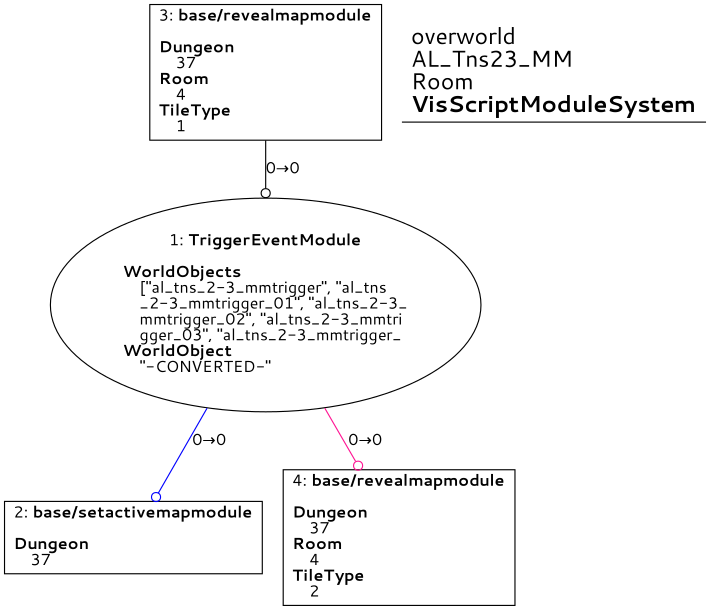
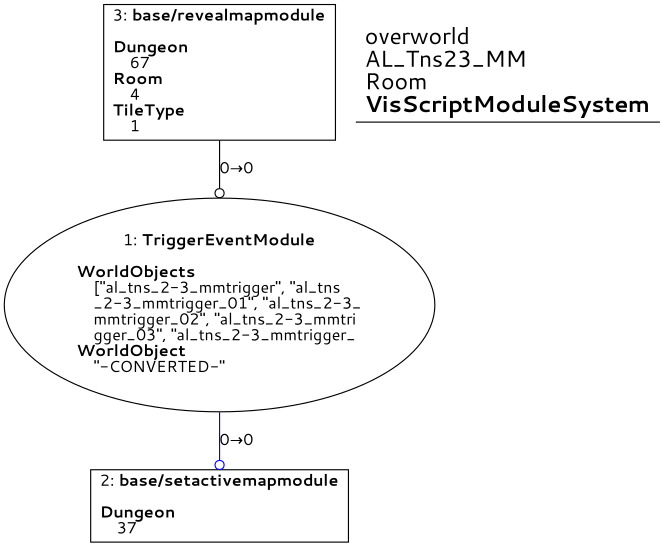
  digraph {
    fontname="Segoe UI"
    splines=spline
    node [fontname="Segoe UI" shape=box]
    edge [arrowhead=odot fontname="Segoe UI"]
    n1 [label=<1: <b>TriggerEventModule</b><br/><br/><b>WorldObjects</b><br align="left"/>    [&quot;al_tns_2-3_mmtrigger&quot;, &quot;al_tns<br align="left"/>    _2-3_mmtrigger_01&quot;, &quot;al_tns_2-3_<br align="left"/>    mmtrigger_02&quot;, &quot;al_tns_2-3_mmtri<br align="left"/>    gger_03&quot;, &quot;al_tns_2-3_mmtrigger_<br align="left"/><b>WorldObject</b><br align="left"/>    &quot;-CONVERTED-&quot;<br align="left"/>> shape=oval]
    n2 [label=<2: <b>base/setactivemapmodule</b><br/><br/><b>Dungeon</b><br align="left"/>    37<br align="left"/>>]
-   n3 [label=<4: <b>base/revealmapmodule</b><br/><br/><b>Dungeon</b><br align="left"/>    37<br align="left"/><b>Room</b><br align="left"/>    4<br align="left"/><b>TileType</b><br align="left"/>    2<br align="left"/>>]
-   n4 [label=<3: <b>base/revealmapmodule</b><br/><br/><b>Dungeon</b><br align="left"/>    37<br align="left"/><b>Room</b><br align="left"/>    4<br align="left"/><b>TileType</b><br align="left"/>    1<br align="left"/>>]
+   n4 [label=<3: <b>base/revealmapmodule</b><br/><br/><b>Dungeon</b><br align="left"/>    67<br align="left"/><b>Room</b><br align="left"/>    4<br align="left"/><b>TileType</b><br align="left"/>    1<br align="left"/>>]
    n5 [label=<<font point-size="20">overworld<br align="left"/>AL_Tns23_MM<br align="left"/>Room<br align="left"/><b>VisScriptModuleSystem</b><br align="left"/></font>> shape=underline]
    n1 -> n2 [color=blue label="0→0"]
-   n1 -> n3 [color=deeppink label="0→0"]
    n4 -> n1 [color=black label="0→0"]
  }
